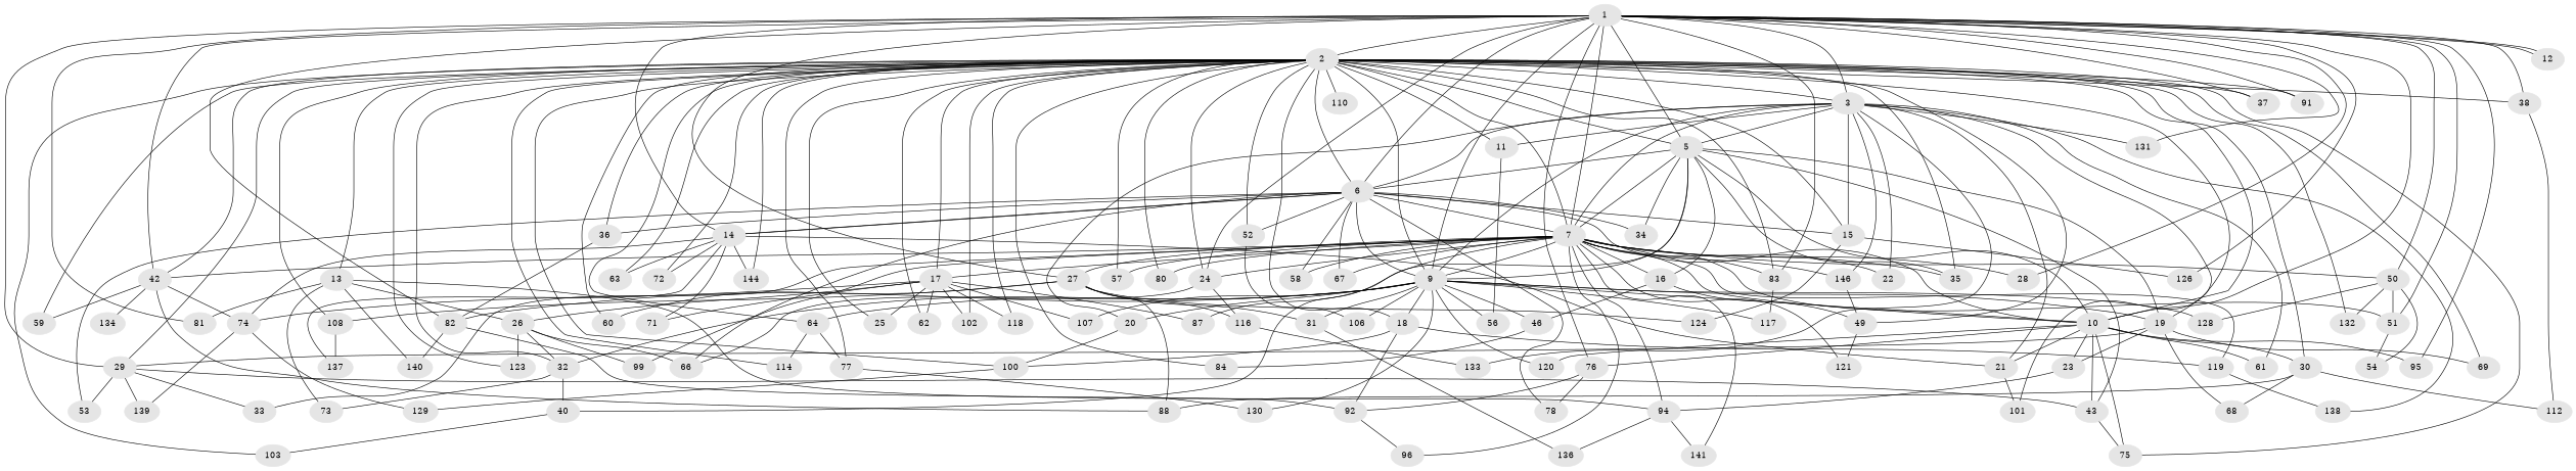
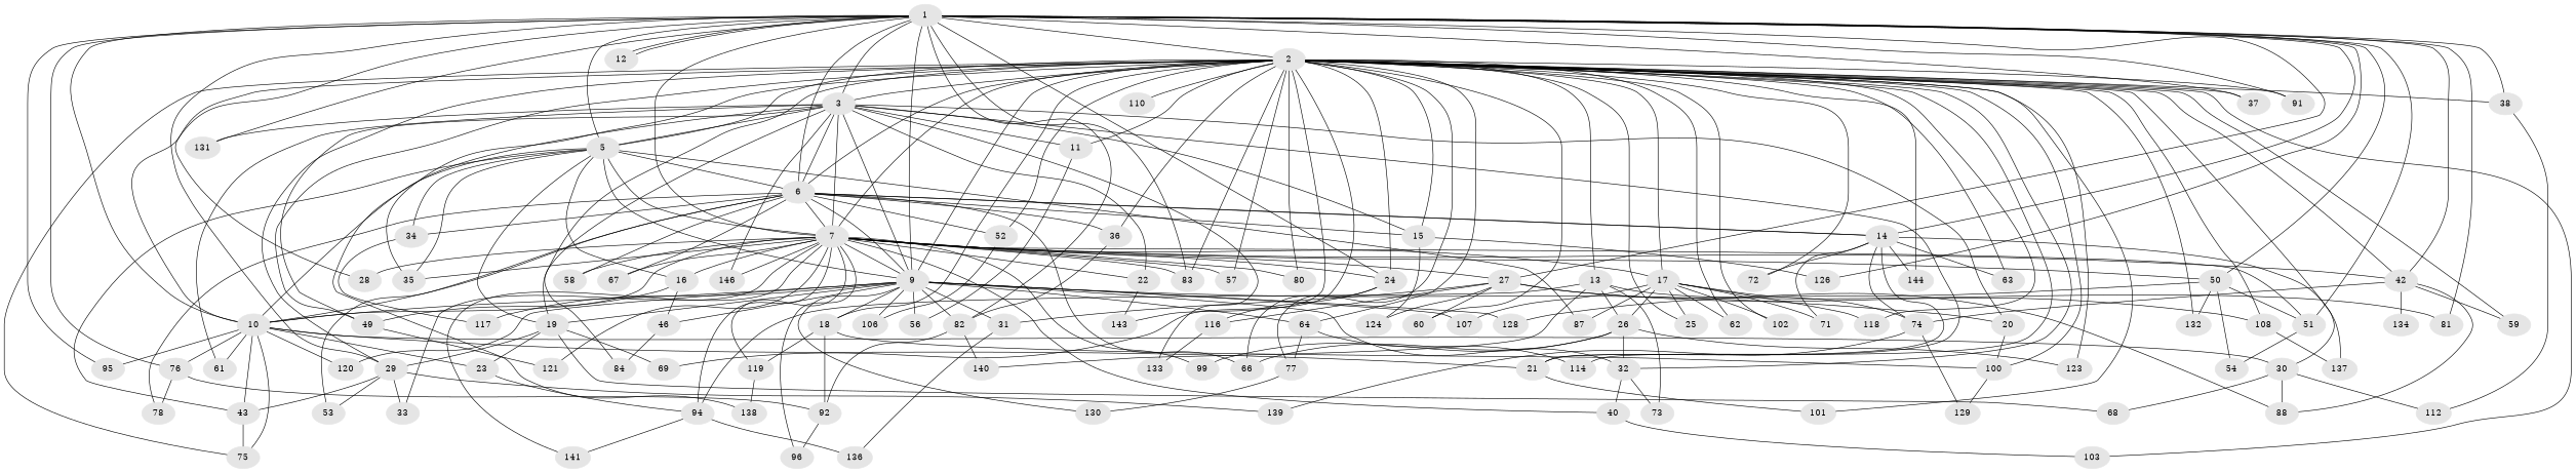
  graph {
    fontname="DejaVu Serif"
    node [color=gray90 fontname="DejaVu Serif" style=filled]
    edge [fontname="DejaVu Serif"]
    1 [super="+47"]
    2 [super="+4"]
    3 [super="+86"]
    5 [super="+111"]
    6 [super="+39"]
    7 [super="+8"]
    9 [super="+45"]
    10 [super="+115"]
    12
    14 [super="+41"]
    24 [super="+70"]
    27 [super="+65"]
    28
    29 [super="+85"]
    37
    38
    42 [super="+44"]
    50 [super="+113"]
    51
    76 [super="+145"]
    81
    82 [super="+90"]
    83 [super="+89"]
    91
    95
    126
    131
    11
    13 [super="+48"]
    15 [super="+55"]
    17 [super="+105"]
    18
    25
    30 [super="+125"]
    32
    35 [super="+98"]
    36
    49 [super="+135"]
    52
    57
    59
    60
    62
    63
    64
    69
    72
    75 [super="+104"]
    77
    80
    84
    100 [super="+142"]
    101
    102
    103
    108
    110
    114
    118
    123
    132
+   143
    144
    19
    20
    21 [super="+93"]
    22
    61
    133
    138
    146
    16
    34
    43
    87
    53
    58
    66 [super="+122"]
    67
    78
    33
    40
    94
    96
    99
    119
    121
    141
    31
    46
    56
    106
    107
    117
    120
    128
    130
    23 [super="+127"]
    71
    74 [super="+79"]
    137
    116
    124
    88
    139
    112
    134
    54
    92
    140
    26 [super="+109"]
    73
    68
    129
    136
    1 -- 2 [weight=2]
    1 -- 3
    1 -- 5
    1 -- 6 [weight=2]
    1 -- 7 [weight=2]
    1 -- 9
    1 -- 10
    1 -- 12
    1 -- 12
    1 -- 14
    1 -- 24
    1 -- 27 [weight=2]
    1 -- 28
    1 -- 29
    1 -- 37
    1 -- 38
    1 -- 42
    1 -- 50
    1 -- 51
    1 -- 76
    1 -- 81
    1 -- 82
    1 -- 83
    1 -- 91
    1 -- 95
    1 -- 126
    1 -- 131
    2 -- 3 [weight=2]
    2 -- 5 [weight=3]
    2 -- 6 [weight=2]
    2 -- 7 [weight=4]
    2 -- 9 [weight=2]
    2 -- 10 [weight=2]
    2 -- 24
    2 -- 29
    2 -- 37
    2 -- 38
    2 -- 42
    2 -- 83
    2 -- 91
    2 -- 11
    2 -- 13
    2 -- 15
    2 -- 17
    2 -- 18
    2 -- 25
    2 -- 30
    2 -- 32
    2 -- 35
    2 -- 36
    2 -- 49
    2 -- 52
    2 -- 57
    2 -- 59
    2 -- 60
    2 -- 62
    2 -- 63
    2 -- 64
    2 -- 69
    2 -- 72
    2 -- 75
    2 -- 77
    2 -- 80
    2 -- 84
    2 -- 100
    2 -- 101
    2 -- 102
    2 -- 103
    2 -- 108
    2 -- 110 [weight=2]
    2 -- 114
    2 -- 118
    2 -- 123
    2 -- 132
+   2 -- 143
    2 -- 144
    3 -- 5
    3 -- 6
    3 -- 7 [weight=2]
    3 -- 9
    3 -- 131
    3 -- 11
    3 -- 15
-   146 -- 49
+   3 -- 49
    3 -- 19
    3 -- 20
    3 -- 21
    3 -- 22
    3 -- 61
    3 -- 133
    3 -- 138
    3 -- 146
    5 -- 6
    5 -- 7 [weight=2]
    5 -- 9
    5 -- 10
    5 -- 35
    5 -- 19
    5 -- 16
    5 -- 34
    5 -- 43
    5 -- 87
    6 -- 7 [weight=2]
    6 -- 9
    6 -- 10 [weight=2]
    6 -- 14
    6 -- 14
    6 -- 15
    6 -- 36
    6 -- 52
    6 -- 34
    6 -- 53
    6 -- 58
    6 -- 66
    6 -- 67
    6 -- 78
    7 -- 9 [weight=3]
    7 -- 10 [weight=2]
    7 -- 24
    7 -- 27
    7 -- 28
    7 -- 42
    7 -- 50
    7 -- 51
    7 -- 83
    7 -- 17
    7 -- 35
    7 -- 57
    7 -- 80
    7 -- 22
    7 -- 146
    7 -- 16
    7 -- 58
    7 -- 67
    7 -- 33
    7 -- 40
    7 -- 94
    7 -- 96
    7 -- 99
    7 -- 119
    7 -- 121
    7 -- 141
    9 -- 10
    9 -- 82
    9 -- 18
    9 -- 32
    9 -- 64
    9 -- 19
    9 -- 20
    9 -- 31
    9 -- 46
    9 -- 56
    9 -- 106
    9 -- 107
    9 -- 117
    9 -- 120
    9 -- 128
    9 -- 130
    10 -- 76
    10 -- 95
    10 -- 30
    10 -- 75
    10 -- 21
    10 -- 61
    10 -- 43
    10 -- 120
    10 -- 23
    14 -- 63
    14 -- 72
    14 -- 144
    14 -- 21
    14 -- 71
    14 -- 74
    14 -- 137
    24 -- 66
    24 -- 116
    27 -- 60
    27 -- 108
    27 -- 31
    27 -- 116
    27 -- 124
    27 -- 88
    29 -- 43
    29 -- 53
    29 -- 33
    29 -- 139
    38 -- 112
    42 -- 59
    42 -- 74
    42 -- 88
    42 -- 134 [weight=2]
    50 -- 51
    50 -- 132
    50 -- 128
    50 -- 54
    51 -- 54
    76 -- 78
    76 -- 92
    82 -- 92
    82 -- 140
-   83 -- 117
+   34 -- 117
    11 -- 56
    13 -- 81
    13 -- 94
    13 -- 140
    13 -- 26 [weight=2]
    13 -- 73
    15 -- 126
    15 -- 124
    17 -- 25
    17 -- 62
    17 -- 102
    17 -- 118
    17 -- 87 [weight=2]
    17 -- 107
    17 -- 71
    17 -- 74
    17 -- 26
    18 -- 100
    18 -- 119
    18 -- 92
    30 -- 88
    30 -- 112
    30 -- 68
    32 -- 40
    32 -- 73
    36 -- 82
    49 -- 121
    52 -- 106
    64 -- 77
    64 -- 114
    77 -- 130
    100 -- 129
    108 -- 137
    19 -- 29
    19 -- 69
    19 -- 23
    19 -- 68
    20 -- 100
    21 -- 101
+   22 -- 143
    16 -- 49
    16 -- 46
    43 -- 75
    40 -- 103
    94 -- 141
    94 -- 136
    119 -- 138
    31 -- 136
    46 -- 84
    23 -- 94
    74 -- 139
    74 -- 129
    116 -- 133
    92 -- 96
    26 -- 32
    26 -- 123
    26 -- 66
    26 -- 99
  }
